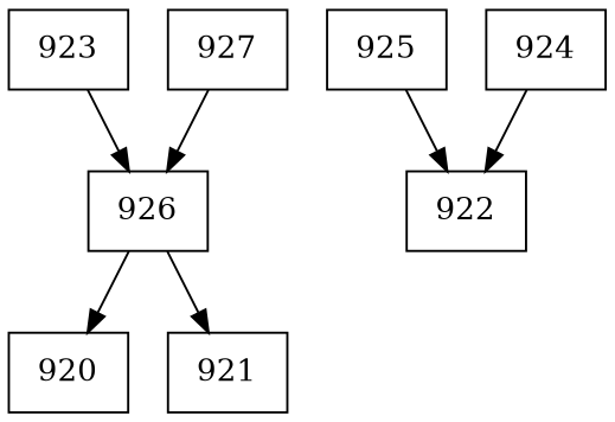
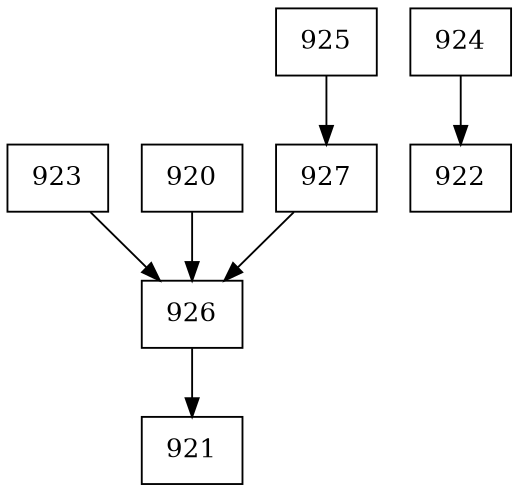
  digraph {
    node [shape=record]
    n1 [label="{923}"]
    n2 [label="{926}"]
    n3 [label="{920}"]
    n4 [label="{921}"]
    n5 [label="{925}"]
    n6 [label="{927}"]
    n7 [label="{924}"]
    n8 [label="{922}"]
    n1 -> n2
    n2 -> n4
-   n2 -> n3
-   n5 -> n8
+   n3 -> n2
+   n5 -> n6
    n6 -> n2
    n7 -> n8
  }
